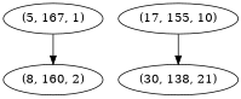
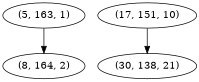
  digraph {
-   "(5, 163, 1)" [label="(5, 167, 1)"]
-   "(8, 160, 2)"
-   "(17, 151, 10)" [label="(17, 155, 10)"]
+   "(5, 163, 1)"
+   "(8, 160, 2)" [label="(8, 164, 2)"]
+   "(17, 151, 10)"
    "(30, 138, 21)"
    "(5, 163, 1)" -> "(8, 160, 2)"
    "(17, 151, 10)" -> "(30, 138, 21)"
  }
